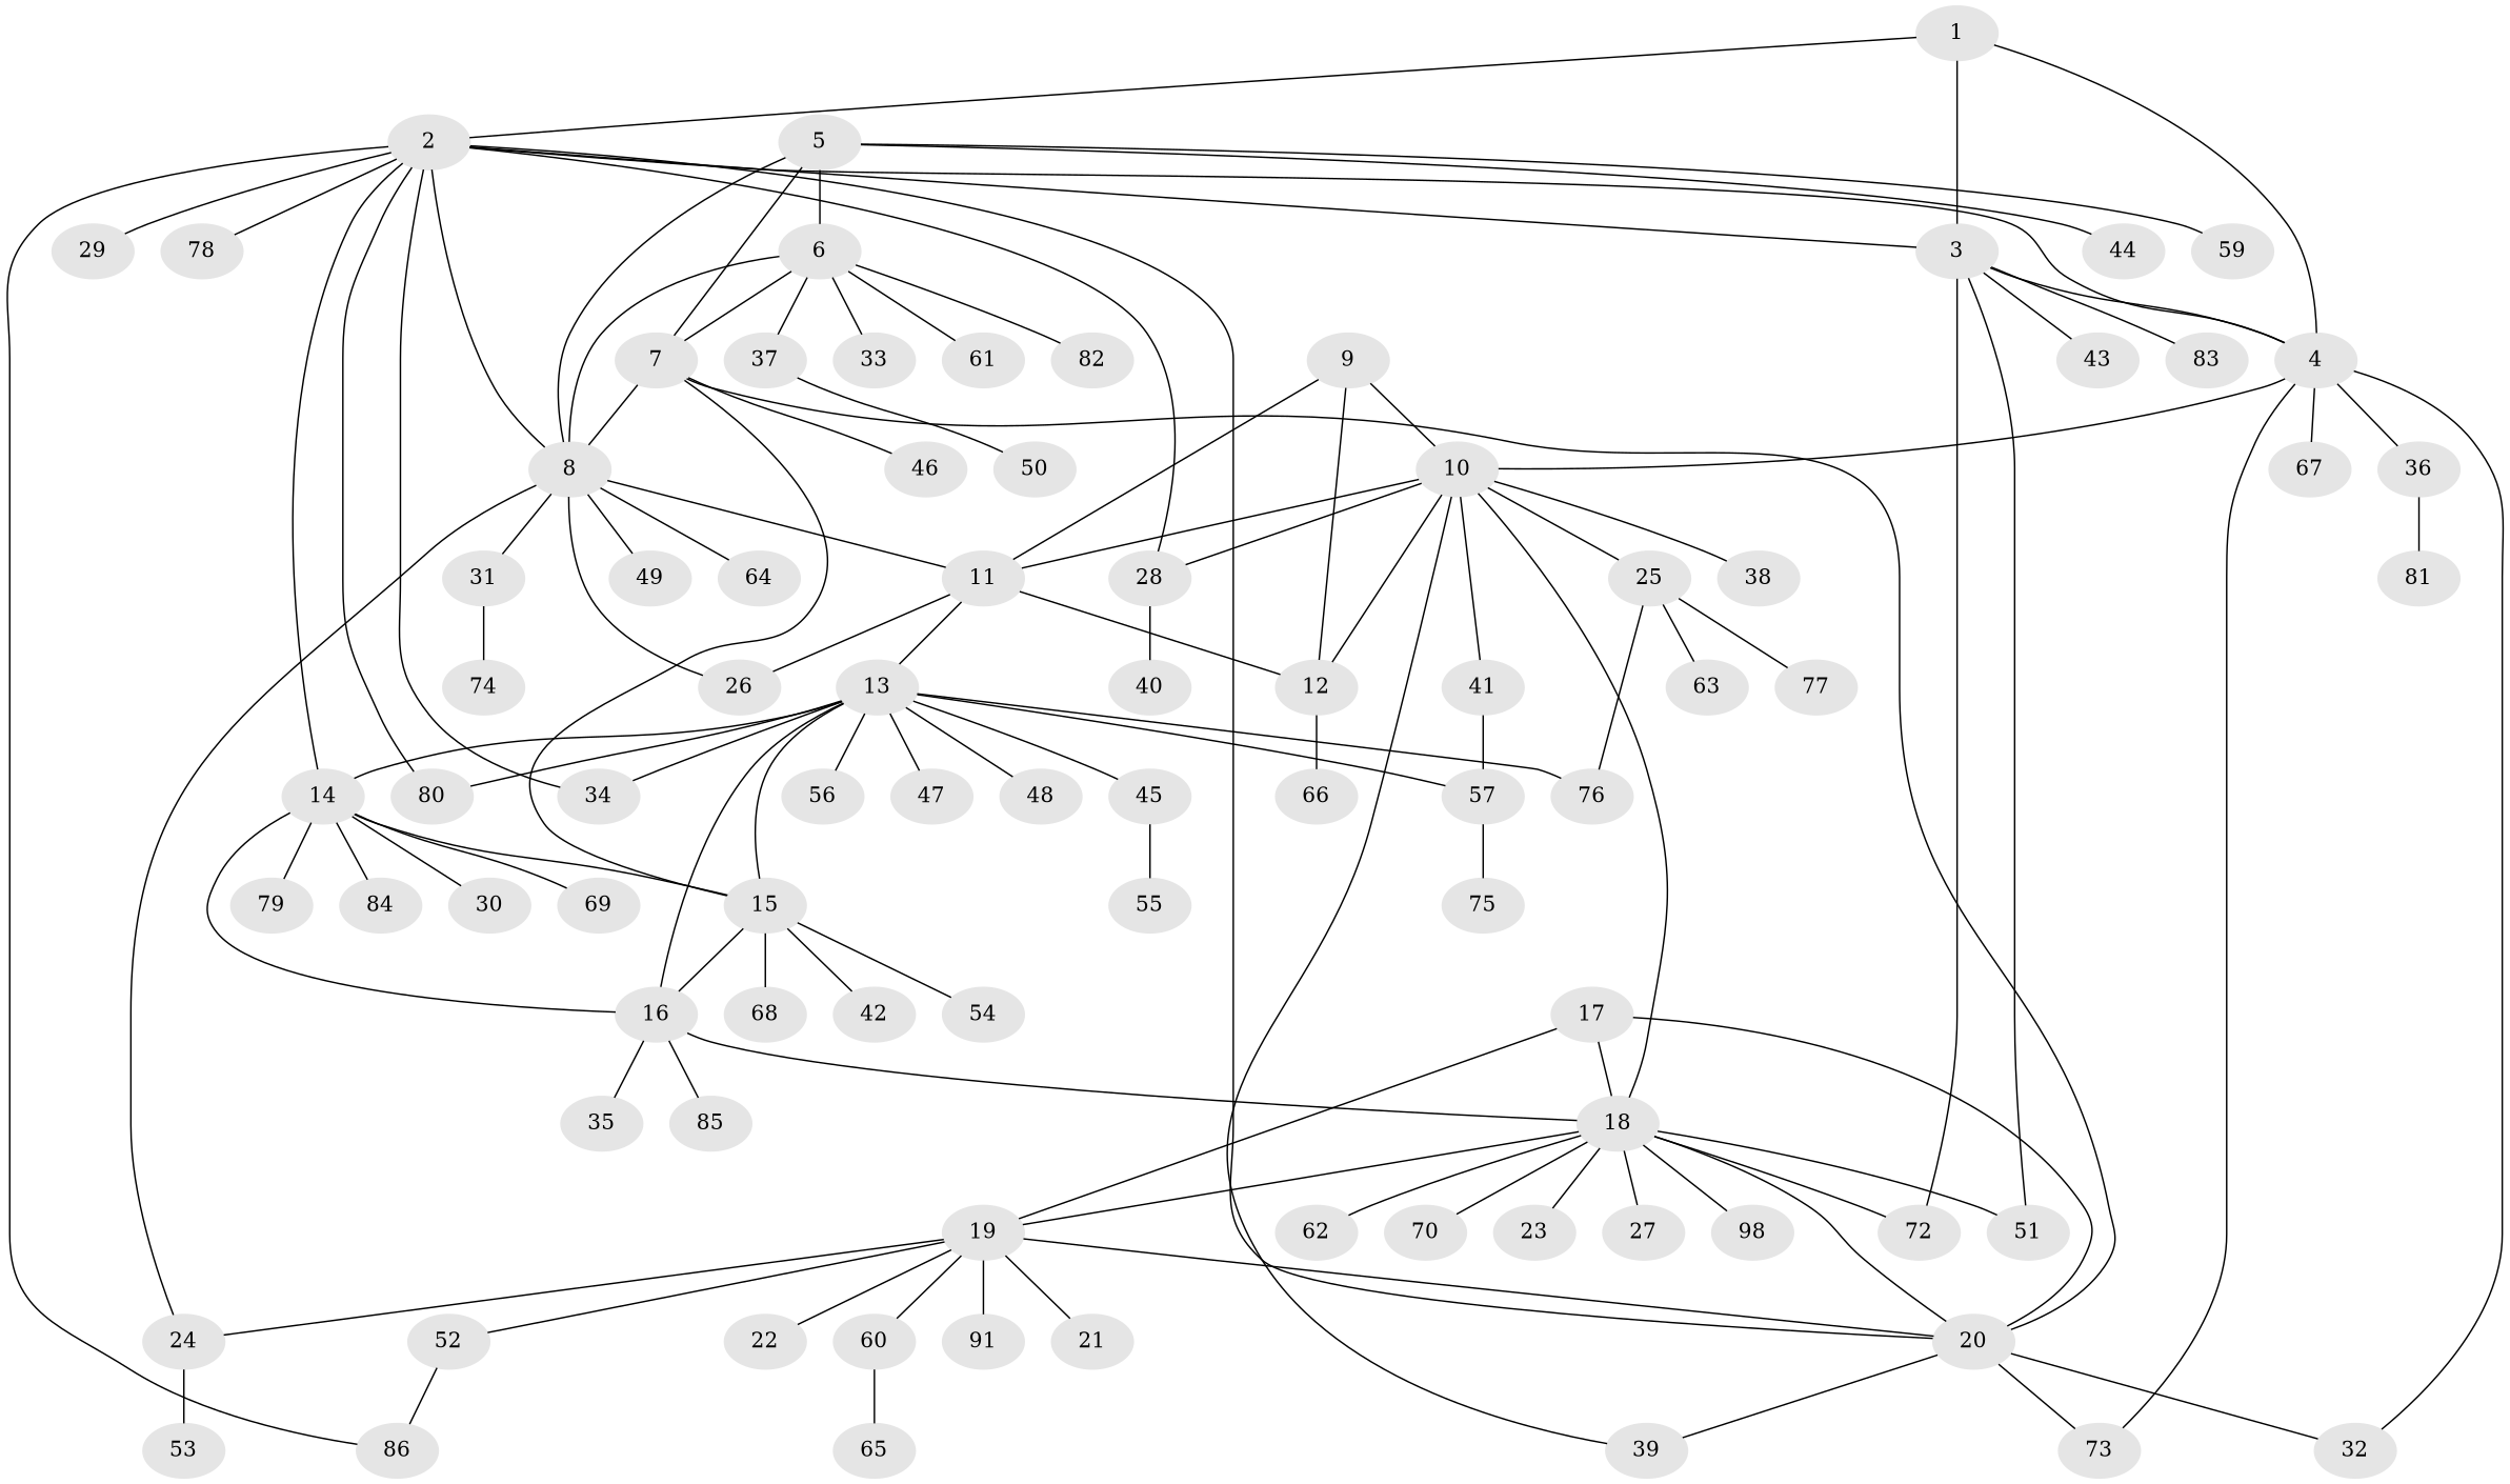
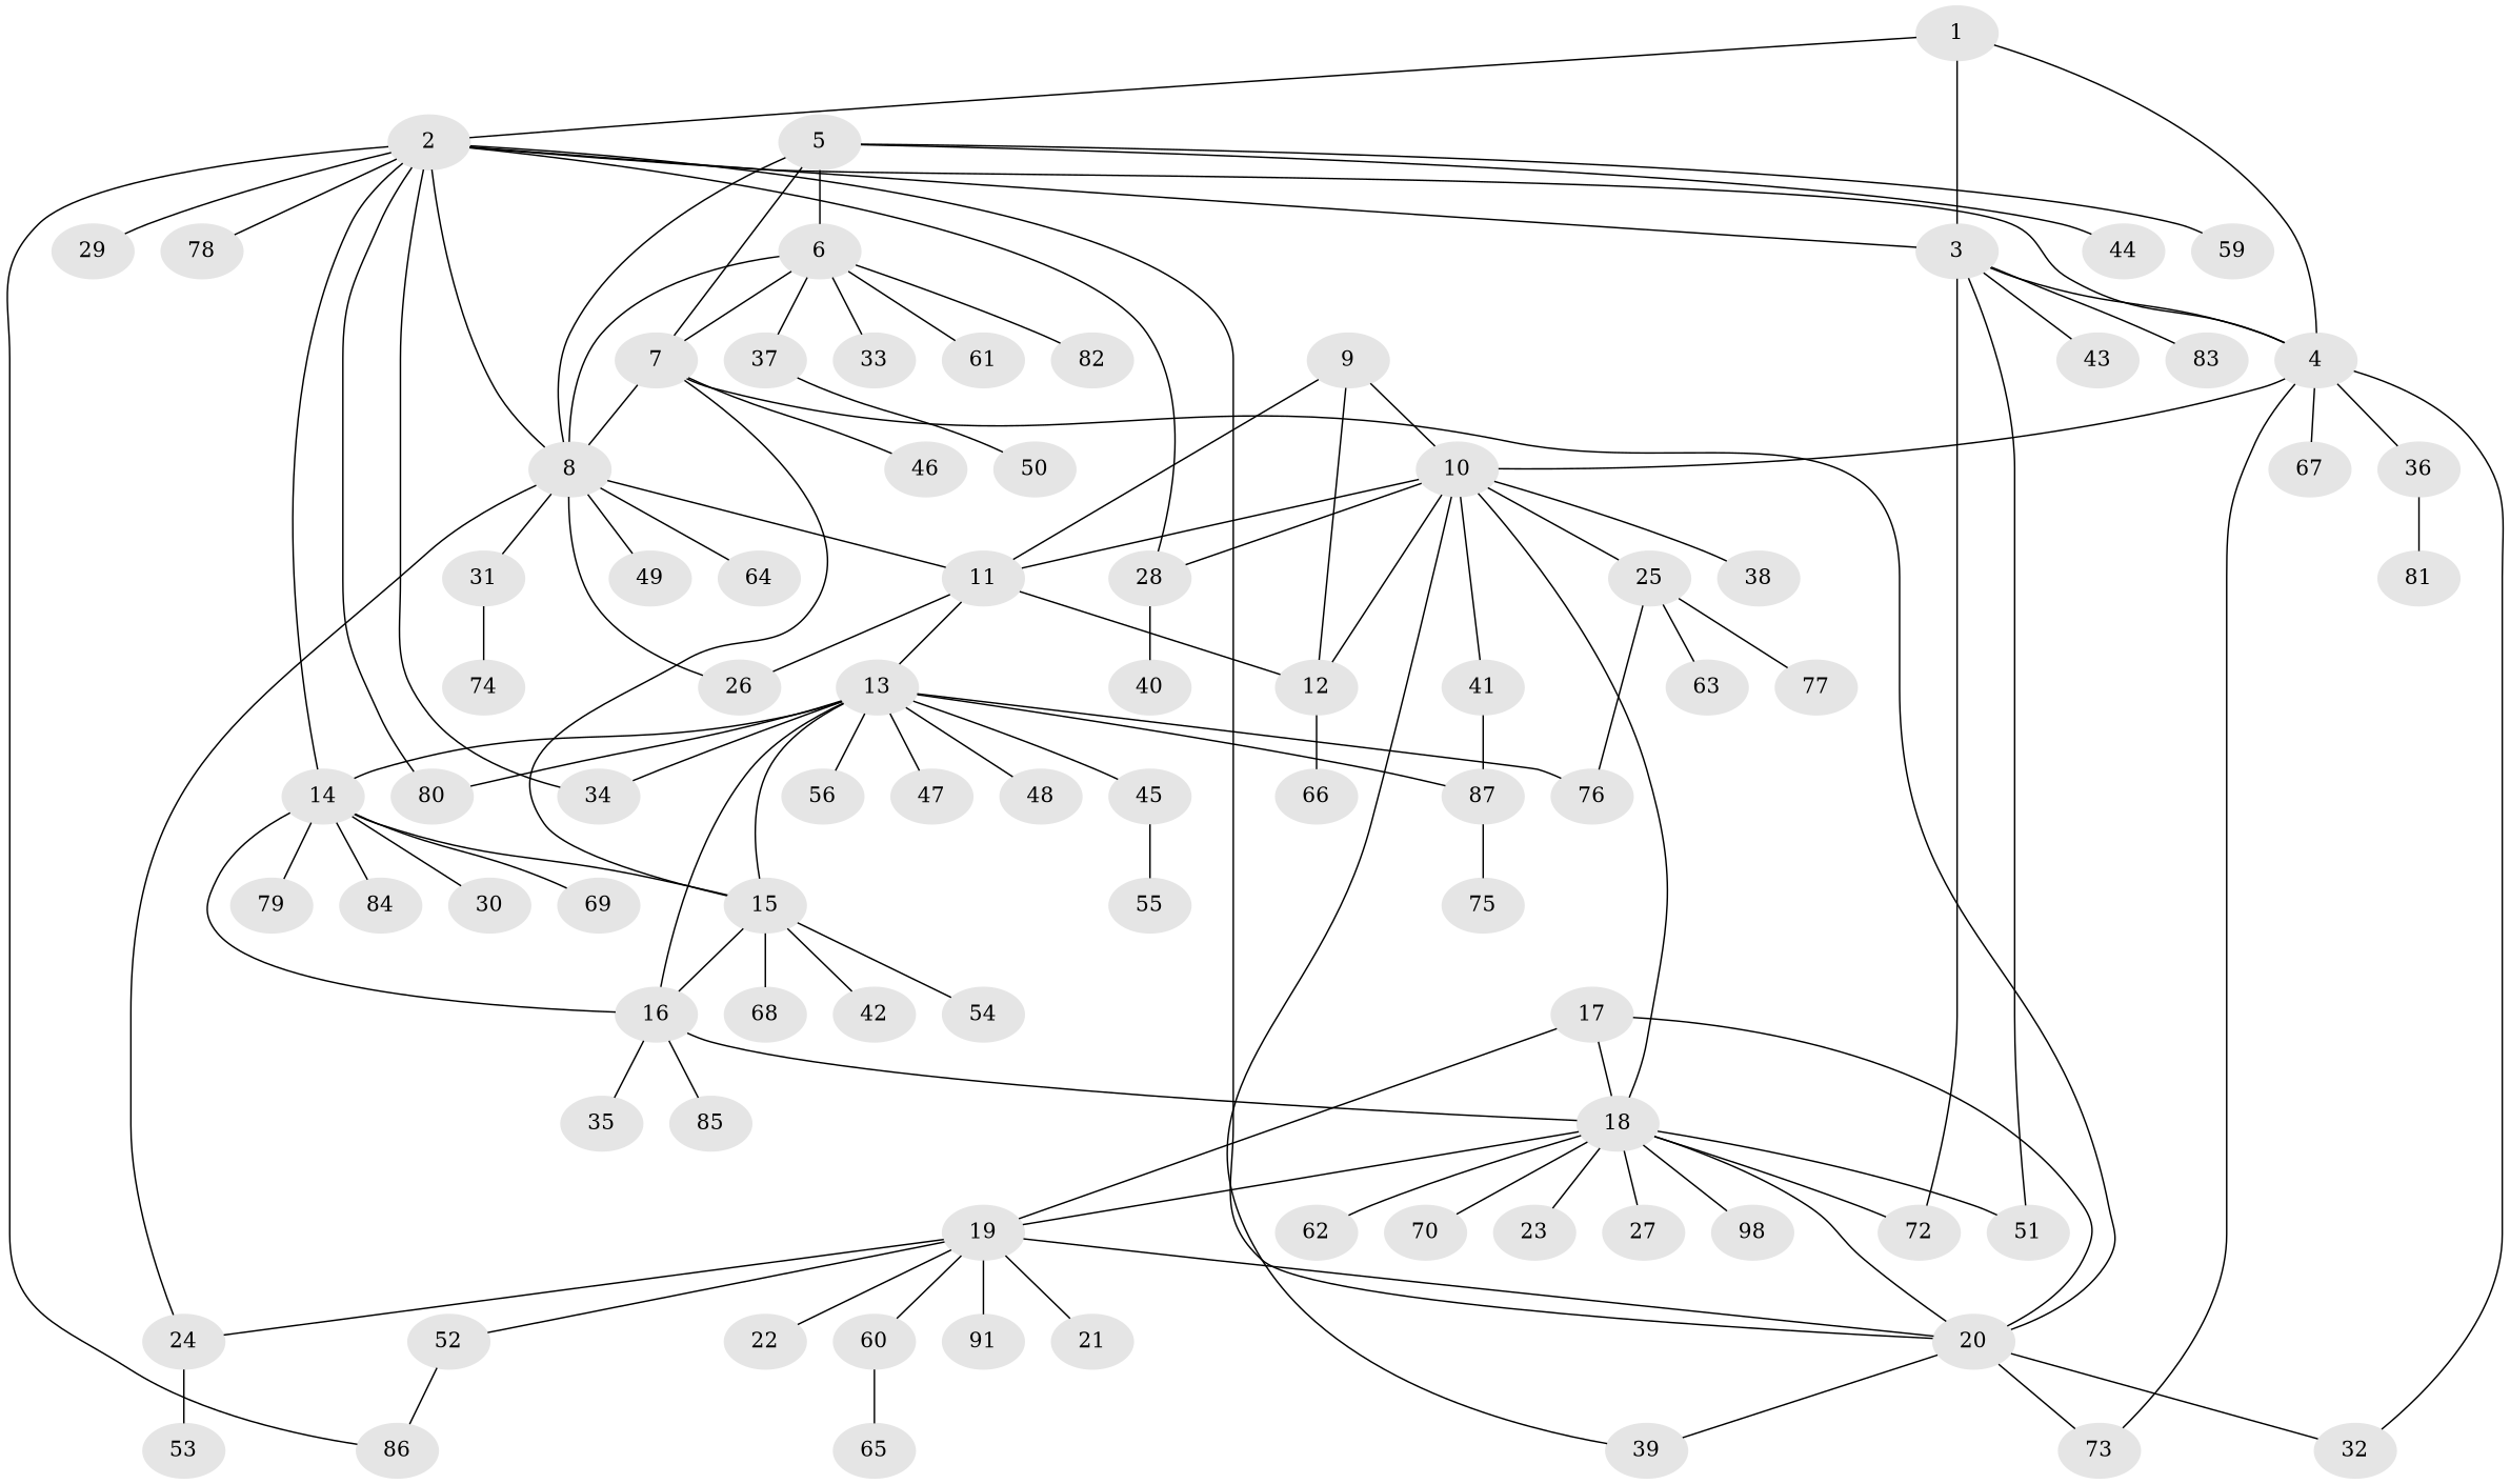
  graph {
    node [color=gray90 style=filled]
    1
    2
    3
    4
    8
    14
    20
    28
    29
    34
    78
    80
    86
    43
    51
    72
    83
    10
    32
    36
    67
    73
    11
    24
    26
    31
    49
    64
    15
    16
    30
    69
    79
    84
    39
    40
    12
    18
    25
    38
    41
    81
    5
    6
    7
    44
    59
    33
    37
    61
    82
    46
    50
    42
    54
    68
    13
    53
    74
    9
    66
    19
    23
    27
    n65 [label=98]
    62
    70
    76
    63
    77
-   57
+   57 [label=87]
    45
    47
    48
    56
    35
    85
    55
    75
    17
    21
    22
    52
    60
    n85 [label=91]
    65
    1 -- 2
    1 -- 3
    1 -- 4
    2 -- 3
    2 -- 4
    2 -- 8
    2 -- 14
    2 -- 20
    2 -- 28
    2 -- 29
    2 -- 34
    2 -- 78
    2 -- 80
    2 -- 86
    3 -- 4
    3 -- 43
    3 -- 51
    3 -- 72
    3 -- 83
    4 -- 10
    4 -- 32
    4 -- 36
    4 -- 67
    4 -- 73
    8 -- 11
    8 -- 24
    8 -- 26
    8 -- 31
    8 -- 49
    8 -- 64
    14 -- 15
    14 -- 16
    14 -- 30
    14 -- 69
    14 -- 79
    14 -- 84
    20 -- 32
    20 -- 73
    20 -- 39
    28 -- 40
    10 -- 28
    10 -- 11
    10 -- 39
    10 -- 12
    10 -- 18
    10 -- 25
    10 -- 38
    10 -- 41
    36 -- 81
    11 -- 26
    11 -- 12
    11 -- 13
    24 -- 53
    31 -- 74
    15 -- 16
    15 -- 42
    15 -- 54
    15 -- 68
    16 -- 18
    16 -- 35
    16 -- 85
    12 -- 66
    18 -- 20
    18 -- 51
    18 -- 72
    18 -- 19
    18 -- 23
    18 -- 27
    18 -- n65
    18 -- 62
    18 -- 70
    25 -- 76
    25 -- 63
    25 -- 77
    41 -- 57
    5 -- 8
    5 -- 6
    5 -- 7
    5 -- 44
    5 -- 59
    6 -- 8
    6 -- 7
    6 -- 33
    6 -- 37
    6 -- 61
    6 -- 82
    7 -- 8
    7 -- 20
    7 -- 15
    7 -- 46
    37 -- 50
    13 -- 14
    13 -- 34
    13 -- 80
    13 -- 15
    13 -- 16
    13 -- 76
    13 -- 57
    13 -- 45
    13 -- 47
    13 -- 48
    13 -- 56
    9 -- 10
    9 -- 11
    9 -- 12
    19 -- 20
    19 -- 24
    19 -- 21
    19 -- 22
    19 -- 52
    19 -- 60
    19 -- n85
    57 -- 75
    45 -- 55
    17 -- 20
    17 -- 18
    17 -- 19
    52 -- 86
    60 -- 65
  }
